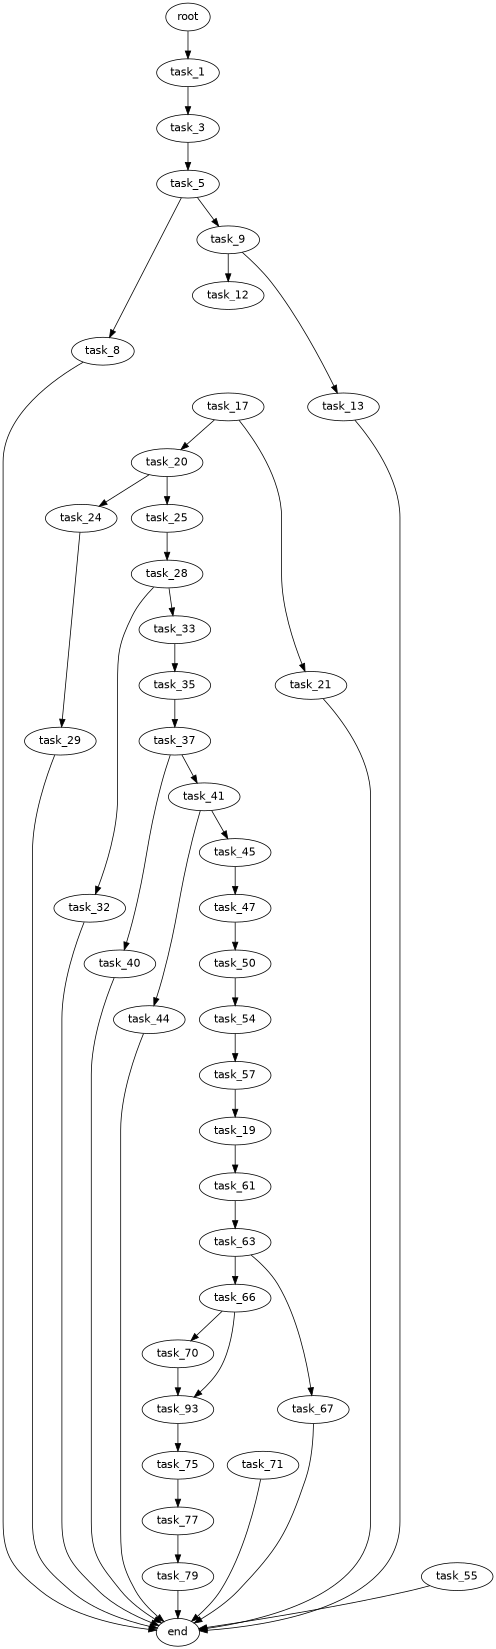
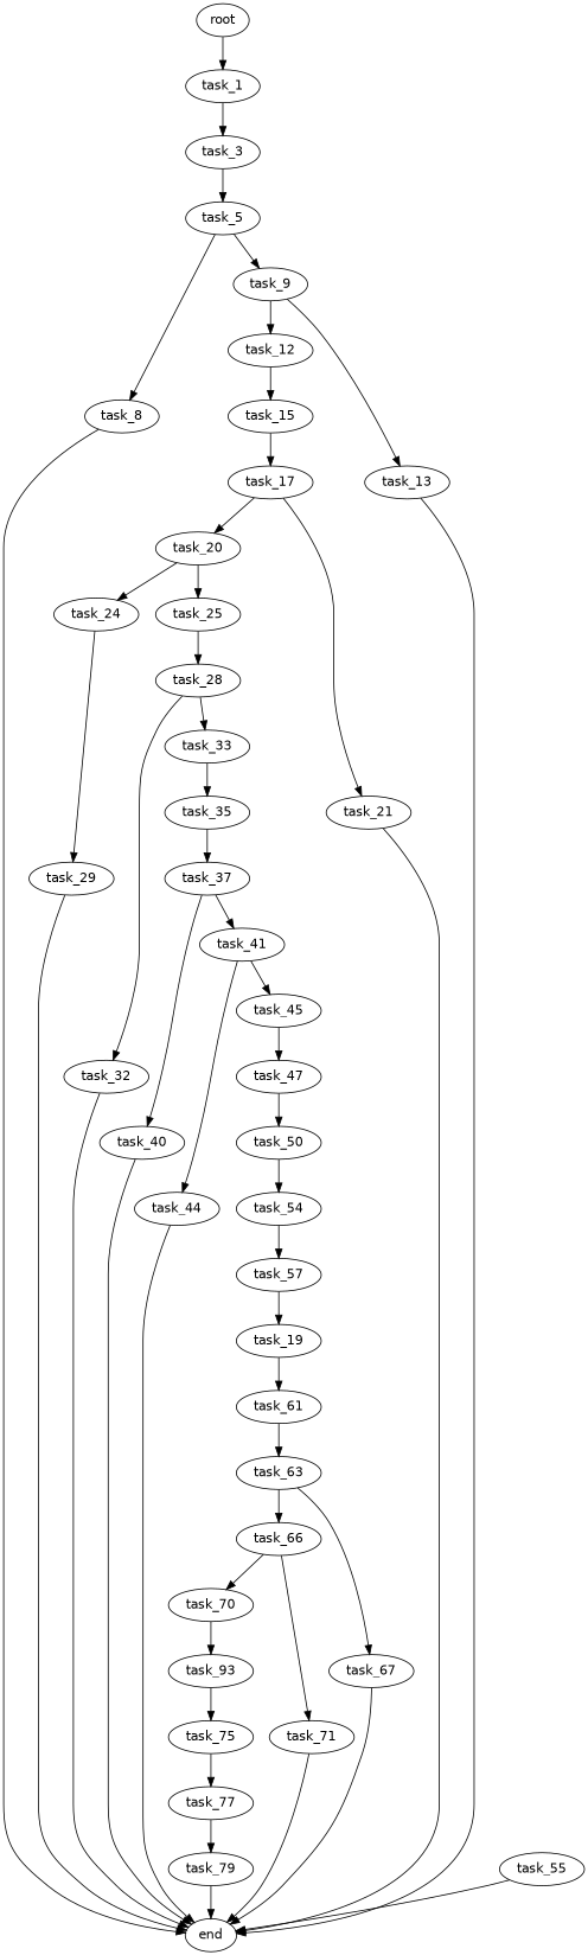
  digraph {
    fontname="DejaVu Sans"
    node [fontname="DejaVu Sans"]
    edge [fontname="DejaVu Sans"]
    root
    task_1
    task_3
    task_5
    task_8
    task_9
    end
    task_12
    task_13
+   task_15
    task_17
    task_20
    task_21
    task_24
    task_25
    task_29
    task_28
    task_32
    task_33
    task_35
    task_37
    task_40
    task_41
    task_44
    task_45
    task_47
    task_50
    task_54
    task_57
    task_55
    n31 [label=task_19]
    task_61
    task_63
    task_66
    task_67
    task_70
    task_71
    n38 [label=task_93]
    task_75
    task_77
    task_79
    root -> task_1
    task_1 -> task_3
    task_3 -> task_5
    task_5 -> task_8
    task_5 -> task_9
    task_8 -> end
    task_9 -> task_12
    task_9 -> task_13
+   task_12 -> task_15
    task_13 -> end
+   task_15 -> task_17
    task_17 -> task_20
    task_17 -> task_21
    task_20 -> task_24
    task_20 -> task_25
    task_21 -> end
    task_24 -> task_29
    task_25 -> task_28
    task_29 -> end
    task_28 -> task_32
    task_28 -> task_33
    task_32 -> end
    task_33 -> task_35
    task_35 -> task_37
    task_37 -> task_40
    task_37 -> task_41
    task_40 -> end
    task_41 -> task_44
    task_41 -> task_45
    task_44 -> end
    task_45 -> task_47
    task_47 -> task_50
    task_50 -> task_54
    task_54 -> task_57
    task_57 -> n31
    task_55 -> end
    n31 -> task_61
    task_61 -> task_63
    task_63 -> task_66
    task_63 -> task_67
    task_66 -> task_70
-   task_66 -> n38
+   task_66 -> task_71
    task_67 -> end
    task_70 -> n38
    task_71 -> end
    n38 -> task_75
    task_75 -> task_77
    task_77 -> task_79
    task_79 -> end
  }
